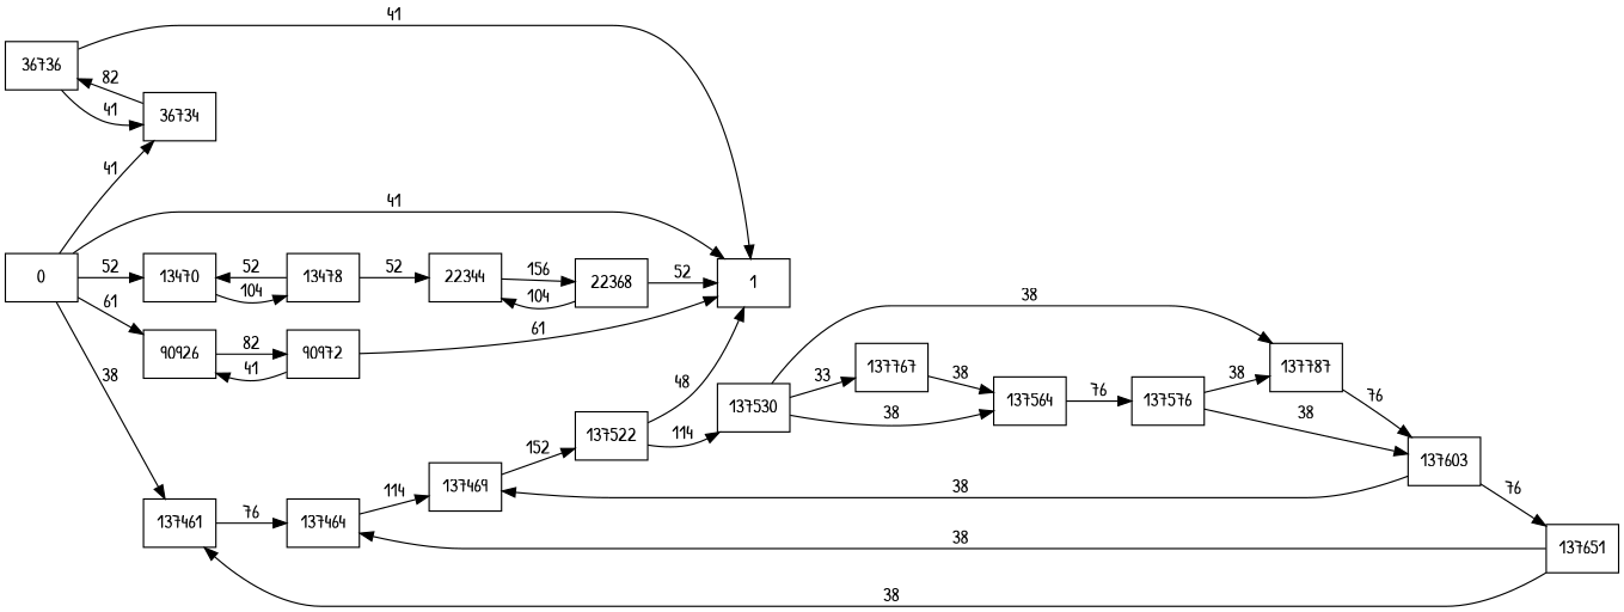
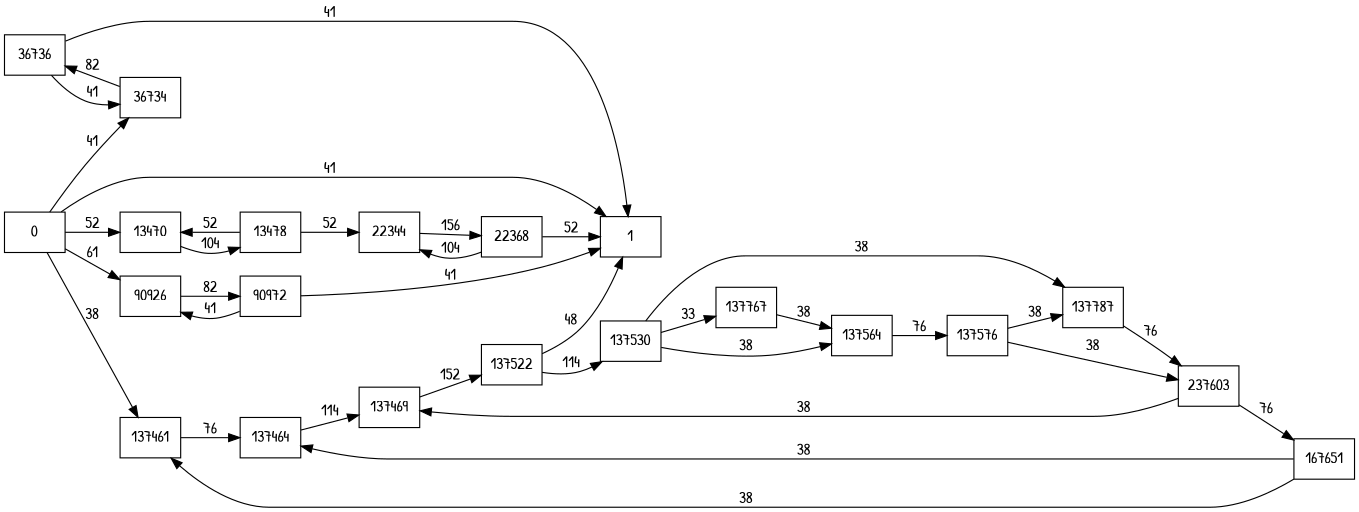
  digraph {
    fontname="Patrick Hand"
    rankdir=LR
    node [fontname="Patrick Hand" shape=rectangle]
    edge [fontname="Patrick Hand"]
    13470
    13478
    22344
    22368
    1
    36734
    36736
    90926
    90972
    137461
    137464
    137469
    137522
    137530
    137564
    137767
    137787
    137576
-   137603
-   137651
+   137603 [label=237603]
+   137651 [label=167651]
    0
    13470 -> 13478 [label=104]
    13478 -> 13470 [label=52]
    13478 -> 22344 [label=52]
    22344 -> 22368 [label=156]
    22368 -> 22344 [label=104]
    22368 -> 1 [label=52]
    36734 -> 36736 [label=82]
    36736 -> 1 [label=41]
    36736 -> 36734 [label=41]
    90926 -> 90972 [label=82]
-   90972 -> 1 [label=61]
+   90972 -> 1 [label=41]
    90972 -> 90926 [label=41]
    137461 -> 137464 [label=76]
    137464 -> 137469 [label=114]
    137469 -> 137522 [label=152]
    137522 -> 1 [label=48]
    137522 -> 137530 [label=114]
    137530 -> 137564 [label=38]
    137530 -> 137767 [label=33]
    137530 -> 137787 [label=38]
    137564 -> 137576 [label=76]
    137767 -> 137564 [label=38]
    137787 -> 137603 [label=76]
    137576 -> 137787 [label=38]
    137576 -> 137603 [label=38]
    137603 -> 137469 [label=38]
    137603 -> 137651 [label=76]
    137651 -> 137461 [label=38]
    137651 -> 137464 [label=38]
    0 -> 13470 [label=52]
    0 -> 1 [label=41]
    0 -> 36734 [label=41]
    0 -> 90926 [label=61]
    0 -> 137461 [label=38]
  }
